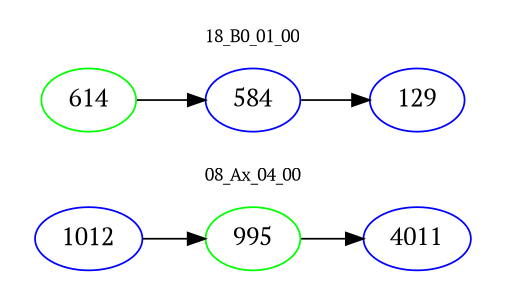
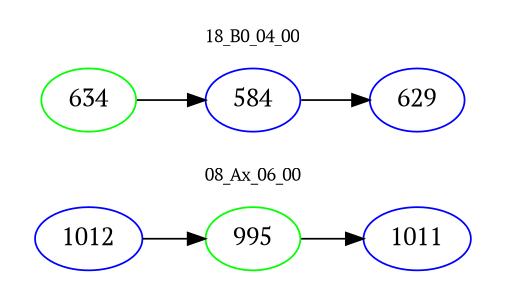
  digraph {
    fontname="PT Serif"
    rankdir=LR
    node [color=blue fontname="PT Serif"]
    edge [color=black fontname="PT Serif"]
    n1 [label=1012]
    n2 [color=green label=995]
-   n3 [label=4011]
-   n4 [color=green label=614]
+   n3 [label=1011]
+   n4 [color=green label=634]
    n5 [label=584]
-   n6 [label=129]
+   n6 [label=629]
    subgraph cluster_1 {
      color=white
      fontsize=10
-     label="08_Ax_04_00"
+     label="08_Ax_06_00"
      n1
      n2
      n3
    }
    subgraph cluster_2 {
      color=white
      fontsize=10
-     label="18_B0_01_00"
+     label="18_B0_04_00"
      n4
      n5
      n6
    }
    n1 -> n2
    n2 -> n3
    n4 -> n5
    n5 -> n6
  }
